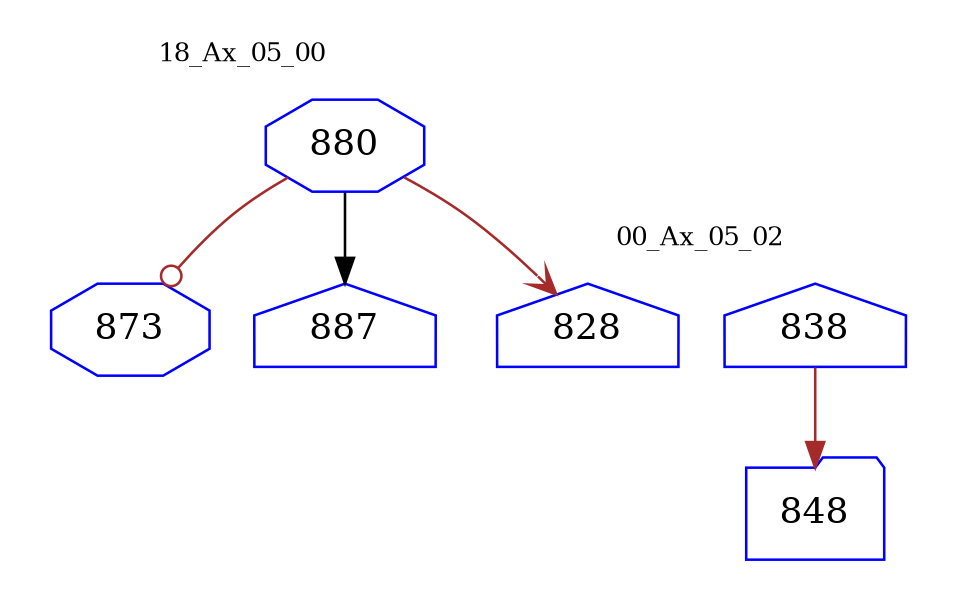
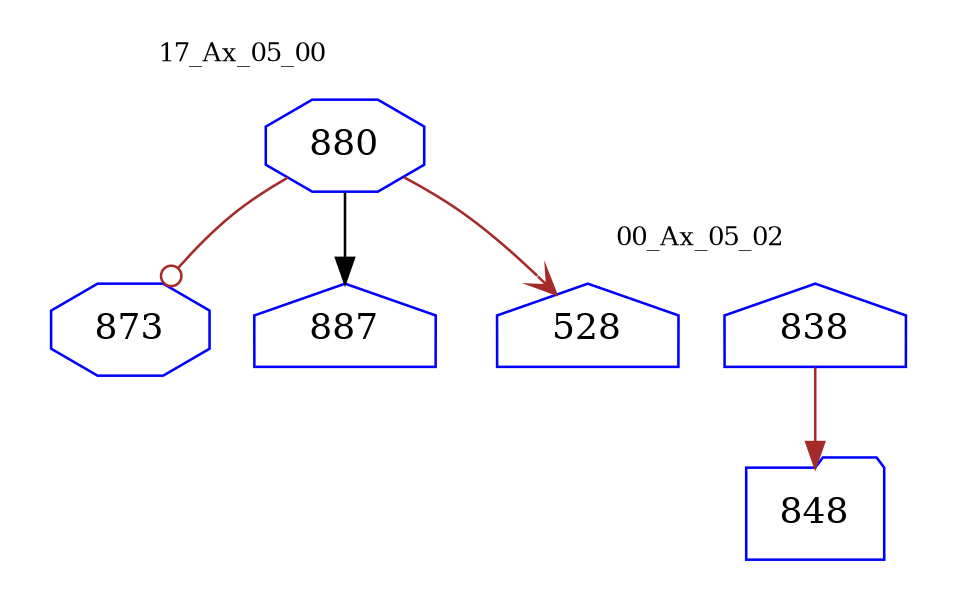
  digraph {
    node [color=blue shape=house]
    edge [arrowhead=normal color=brown]
    n1 [label=880 shape=octagon]
    n2 [label=873 shape=octagon]
    n3 [label=887]
    n4 [label=838]
-   n5 [label=828]
+   n5 [label=528]
    n6 [label=848 shape=folder]
    subgraph cluster_1 {
      color=white
      fontsize=10
-     label="18_Ax_05_00"
+     label="17_Ax_05_00"
      n1
      n2
      n3
    }
    subgraph cluster_2 {
      color=white
      fontsize=10
      label="00_Ax_05_02"
      n4
      n5
      n6
    }
    n1 -> n2 [arrowhead=odot]
    n1 -> n3 [color=black]
    n1 -> n5 [arrowhead=vee]
    n4 -> n6
  }
